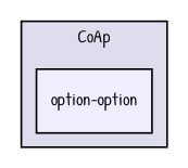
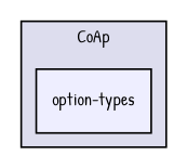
  digraph {
    compound=true
    fontname="Patrick Hand"
-   n1 [fillcolor="#eeeeff" fontname="Patrick Hand" fontsize=10 label="option-option" pencolor=black shape=box style=filled]
+   n1 [fillcolor="#eeeeff" fontname="Patrick Hand" fontsize=10 label="option-types" pencolor=black shape=box style=filled]
    subgraph cluster_1 {
      bgcolor="#ddddee"
      fontsize=10
      label=CoAp
      pencolor=black
      n1
    }
  }
